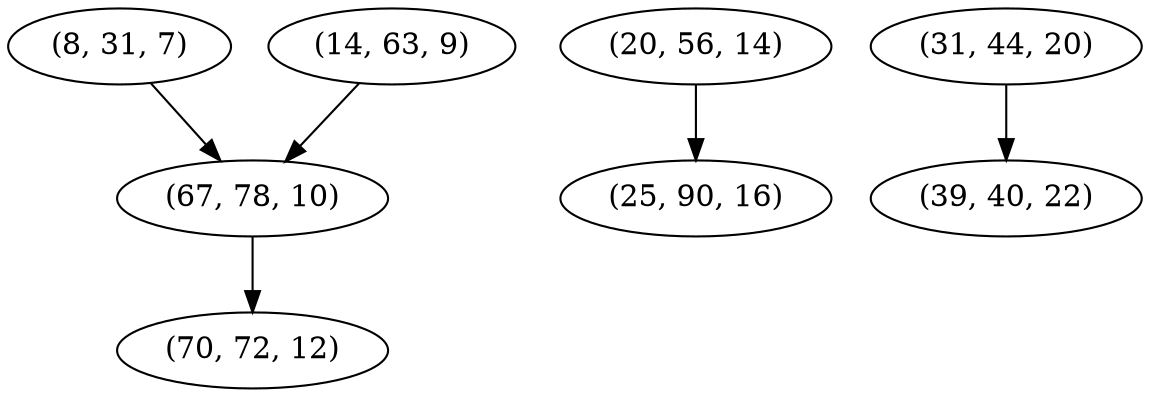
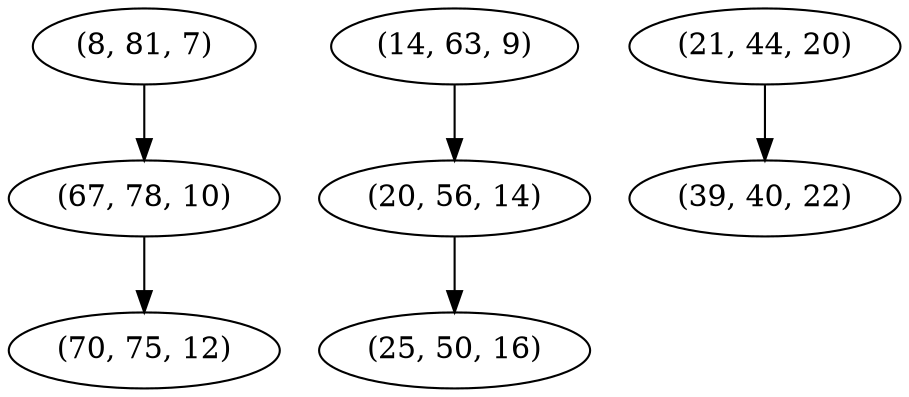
  digraph {
-   "(8, 81, 7)" [label="(8, 31, 7)"]
+   "(8, 81, 7)"
    "(67, 78, 10)"
    "(14, 63, 9)"
    "(20, 56, 14)"
-   "(70, 75, 12)" [label="(70, 72, 12)"]
-   "(25, 50, 16)" [label="(25, 90, 16)"]
+   "(70, 75, 12)"
+   "(25, 50, 16)"
    n7 [label="(39, 40, 22)"]
-   "(31, 44, 20)"
+   "(31, 44, 20)" [label="(21, 44, 20)"]
    "(8, 81, 7)" -> "(67, 78, 10)"
    "(67, 78, 10)" -> "(70, 75, 12)"
-   "(14, 63, 9)" -> "(67, 78, 10)"
+   "(14, 63, 9)" -> "(20, 56, 14)"
    "(20, 56, 14)" -> "(25, 50, 16)"
    "(31, 44, 20)" -> n7
  }
